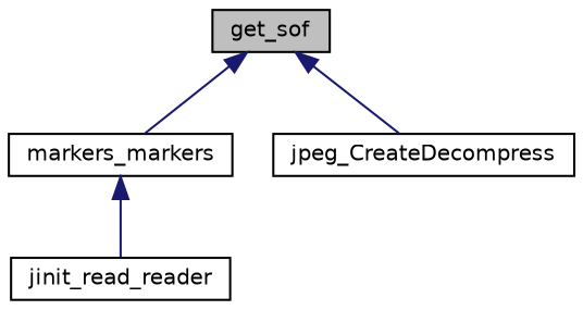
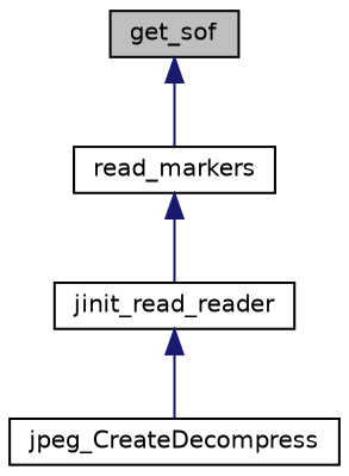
  digraph {
    rankdir=TB
    node [color=black fontname=Helvetica fontsize=10 shape=record]
    edge [color=midnightblue dir=back fontname=Helvetica fontsize=10 labelfontname=Helvetica labelfontsize=10 style=solid]
    n1 [fillcolor=grey75 fontcolor=black height=0.2 label=get_sof style=filled width=0.4]
-   n2 [height=0.2 label=markers_markers width=0.4]
+   n2 [height=0.2 label=read_markers width=0.4]
    n3 [height=0.2 label=jinit_read_reader width=0.4]
    n4 [height=0.2 label=jpeg_CreateDecompress width=0.4]
    n1 -> n2
    n2 -> n3
-   n1 -> n4
+   n3 -> n4
  }
